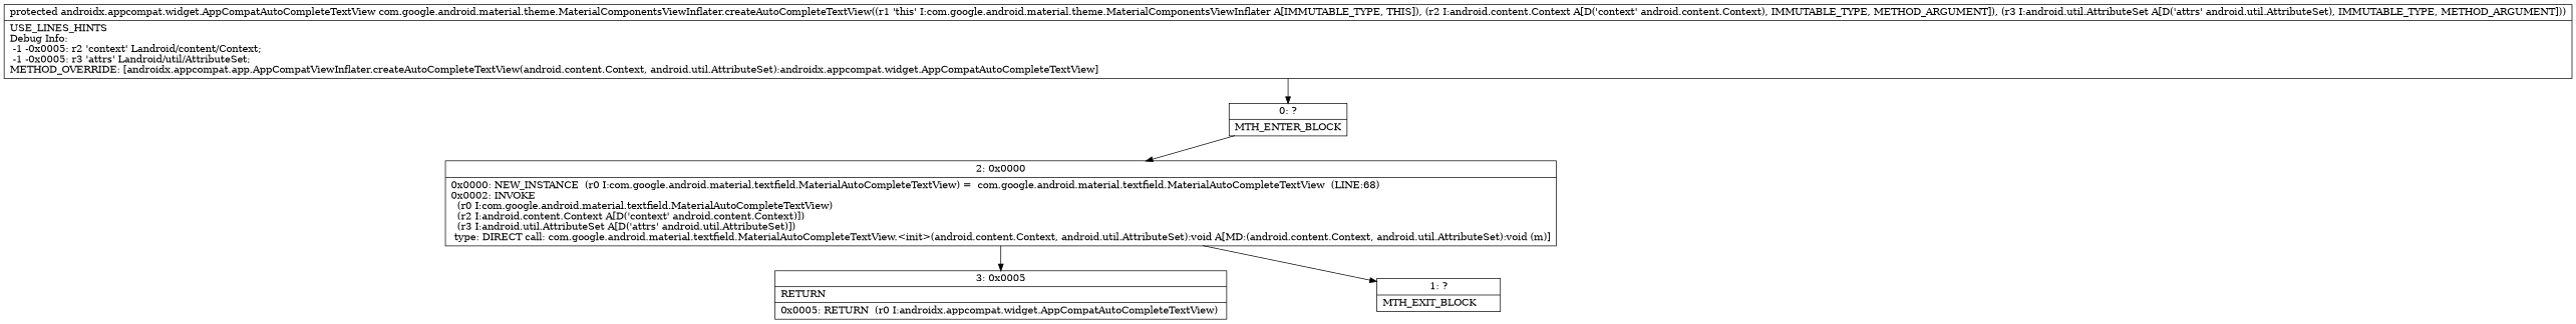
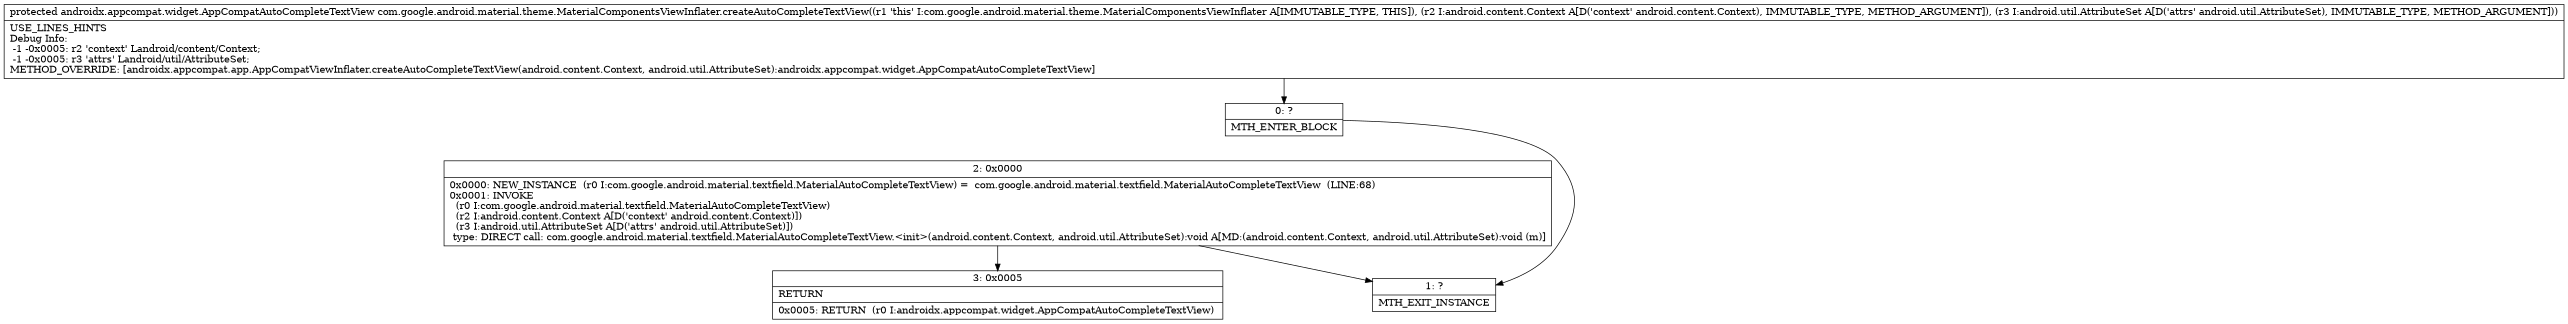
  digraph {
    node [shape=record]
    n1 [label="{0\:\ ?|MTH_ENTER_BLOCK\l}"]
-   n2 [label="{2\:\ 0x0000|0x0000: NEW_INSTANCE  (r0 I:com.google.android.material.textfield.MaterialAutoCompleteTextView) =  com.google.android.material.textfield.MaterialAutoCompleteTextView  (LINE:68)\l0x0002: INVOKE  \l  (r0 I:com.google.android.material.textfield.MaterialAutoCompleteTextView)\l  (r2 I:android.content.Context A[D('context' android.content.Context)])\l  (r3 I:android.util.AttributeSet A[D('attrs' android.util.AttributeSet)])\l type: DIRECT call: com.google.android.material.textfield.MaterialAutoCompleteTextView.\<init\>(android.content.Context, android.util.AttributeSet):void A[MD:(android.content.Context, android.util.AttributeSet):void (m)]\l}"]
+   n2 [label="{2\:\ 0x0000|0x0000: NEW_INSTANCE  (r0 I:com.google.android.material.textfield.MaterialAutoCompleteTextView) =  com.google.android.material.textfield.MaterialAutoCompleteTextView  (LINE:68)\l0x0001: INVOKE  \l  (r0 I:com.google.android.material.textfield.MaterialAutoCompleteTextView)\l  (r2 I:android.content.Context A[D('context' android.content.Context)])\l  (r3 I:android.util.AttributeSet A[D('attrs' android.util.AttributeSet)])\l type: DIRECT call: com.google.android.material.textfield.MaterialAutoCompleteTextView.\<init\>(android.content.Context, android.util.AttributeSet):void A[MD:(android.content.Context, android.util.AttributeSet):void (m)]\l}"]
    n3 [label="{3\:\ 0x0005|RETURN\l|0x0005: RETURN  (r0 I:androidx.appcompat.widget.AppCompatAutoCompleteTextView) \l}"]
-   n4 [label="{1\:\ ?|MTH_EXIT_BLOCK\l}"]
+   n4 [label="{1\:\ ?|MTH_EXIT_INSTANCE\l}"]
    n5 [label="{protected androidx.appcompat.widget.AppCompatAutoCompleteTextView com.google.android.material.theme.MaterialComponentsViewInflater.createAutoCompleteTextView((r1 'this' I:com.google.android.material.theme.MaterialComponentsViewInflater A[IMMUTABLE_TYPE, THIS]), (r2 I:android.content.Context A[D('context' android.content.Context), IMMUTABLE_TYPE, METHOD_ARGUMENT]), (r3 I:android.util.AttributeSet A[D('attrs' android.util.AttributeSet), IMMUTABLE_TYPE, METHOD_ARGUMENT]))  | USE_LINES_HINTS\lDebug Info:\l  \-1 \-0x0005: r2 'context' Landroid\/content\/Context;\l  \-1 \-0x0005: r3 'attrs' Landroid\/util\/AttributeSet;\lMETHOD_OVERRIDE: [androidx.appcompat.app.AppCompatViewInflater.createAutoCompleteTextView(android.content.Context, android.util.AttributeSet):androidx.appcompat.widget.AppCompatAutoCompleteTextView]\l}"]
-   n1 -> n2
+   n1 -> n4
    n2 -> n3
    n2 -> n4
    n5 -> n1
  }
